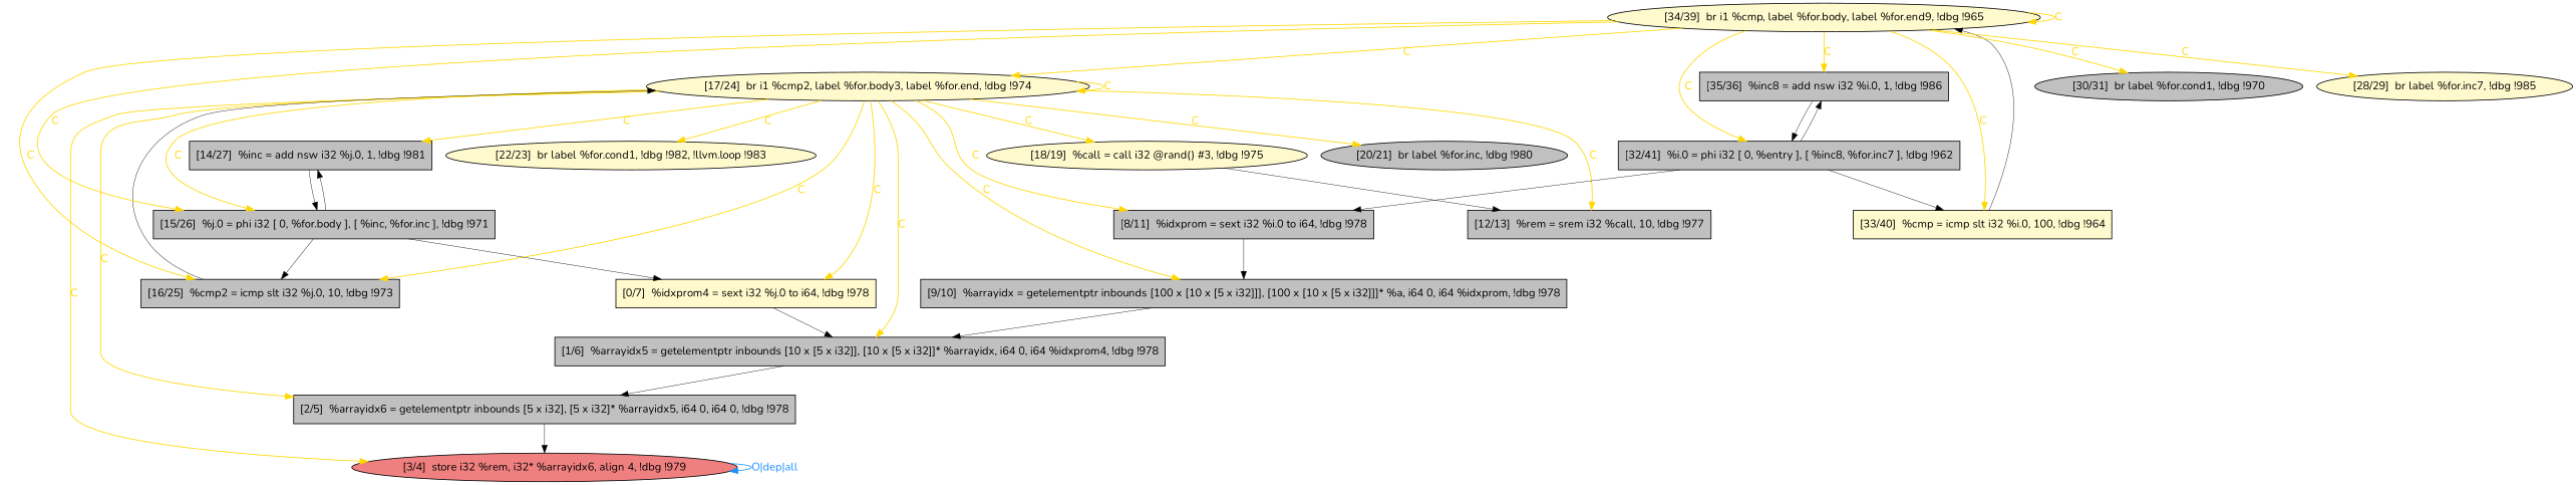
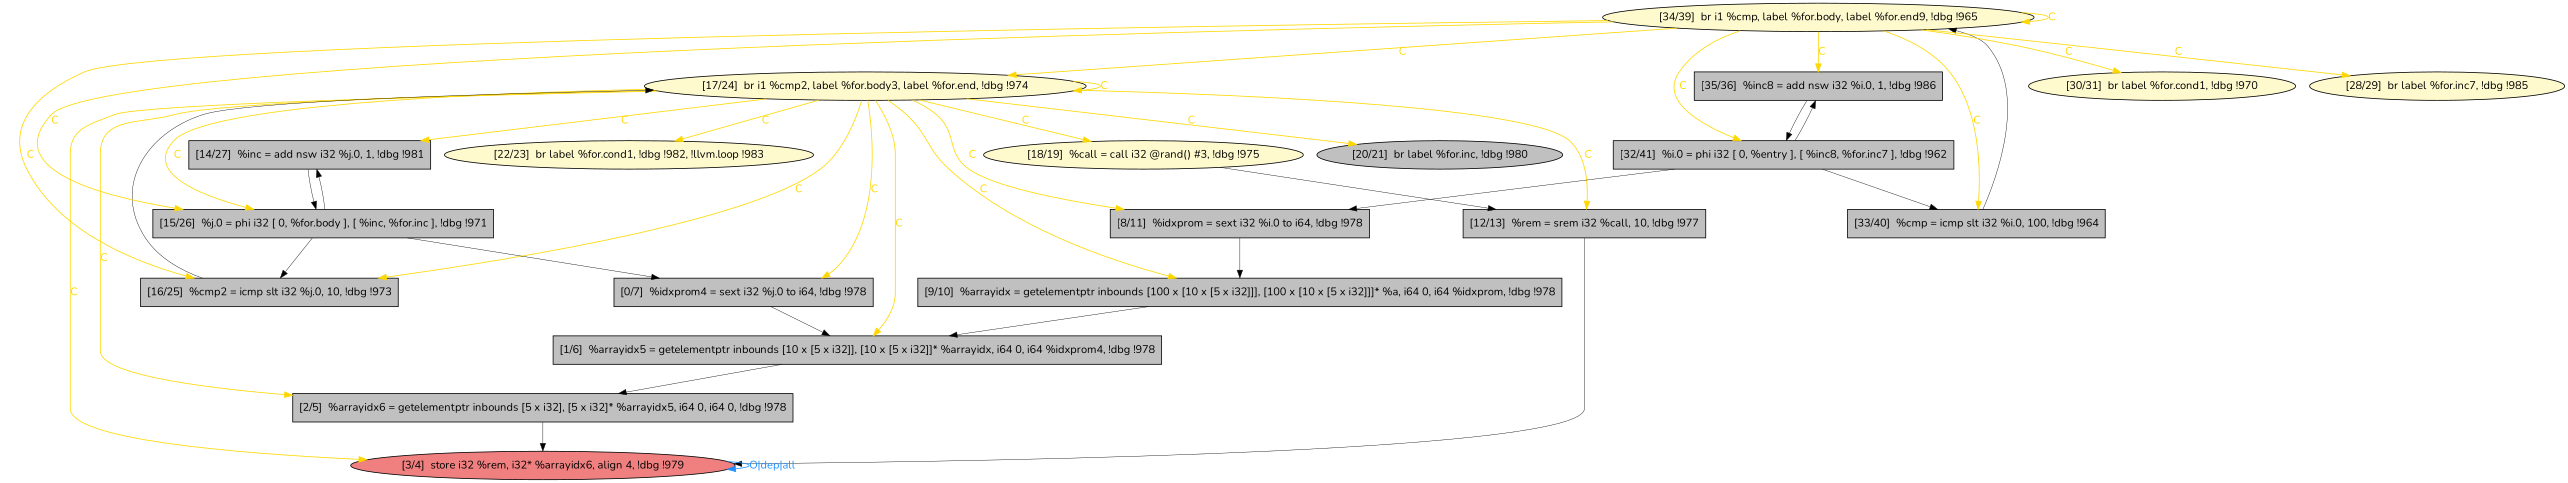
  digraph {
    fontname=Nunito
    node [fillcolor=grey fontname=Nunito shape=rectangle style=filled]
    edge [color=gold fontcolor=gold fontname=Nunito penwidth=1.0 style=solid]
    n1 [fillcolor=lemonchiffon label="[17/24]  br i1 %cmp2, label %for.body3, label %for.end, !dbg !974" shape=ellipse]
    n2 [fillcolor=lemonchiffon label="[22/23]  br label %for.cond1, !dbg !982, !llvm.loop !983" shape=ellipse]
    n3 [label="[9/10]  %arrayidx = getelementptr inbounds [100 x [10 x [5 x i32]]], [100 x [10 x [5 x i32]]]* %a, i64 0, i64 %idxprom, !dbg !978"]
    n4 [label="[14/27]  %inc = add nsw i32 %j.0, 1, !dbg !981"]
    n5 [label="[12/13]  %rem = srem i32 %call, 10, !dbg !977"]
-   n6 [fillcolor=lemonchiffon label="[0/7]  %idxprom4 = sext i32 %j.0 to i64, !dbg !978"]
+   n6 [label="[0/7]  %idxprom4 = sext i32 %j.0 to i64, !dbg !978"]
    n7 [label="[2/5]  %arrayidx6 = getelementptr inbounds [5 x i32], [5 x i32]* %arrayidx5, i64 0, i64 0, !dbg !978"]
    n8 [label="[16/25]  %cmp2 = icmp slt i32 %j.0, 10, !dbg !973"]
    n9 [fillcolor=lightcoral label="[3/4]  store i32 %rem, i32* %arrayidx6, align 4, !dbg !979" shape=ellipse]
    n10 [fillcolor=lemonchiffon label="[18/19]  %call = call i32 @rand() #3, !dbg !975" shape=ellipse]
    n11 [label="[20/21]  br label %for.inc, !dbg !980" shape=ellipse]
    n12 [label="[1/6]  %arrayidx5 = getelementptr inbounds [10 x [5 x i32]], [10 x [5 x i32]]* %arrayidx, i64 0, i64 %idxprom4, !dbg !978"]
    n13 [label="[8/11]  %idxprom = sext i32 %i.0 to i64, !dbg !978"]
    n14 [label="[15/26]  %j.0 = phi i32 [ 0, %for.body ], [ %inc, %for.inc ], !dbg !971"]
    n15 [label="[35/36]  %inc8 = add nsw i32 %i.0, 1, !dbg !986"]
    n16 [label="[32/41]  %i.0 = phi i32 [ 0, %entry ], [ %inc8, %for.inc7 ], !dbg !962"]
-   n17 [fillcolor=lemonchiffon label="[33/40]  %cmp = icmp slt i32 %i.0, 100, !dbg !964"]
+   n17 [label="[33/40]  %cmp = icmp slt i32 %i.0, 100, !dbg !964"]
    n18 [fillcolor=lemonchiffon label="[34/39]  br i1 %cmp, label %for.body, label %for.end9, !dbg !965" shape=ellipse]
-   n19 [label="[30/31]  br label %for.cond1, !dbg !970" shape=ellipse]
+   n19 [fillcolor=lemonchiffon label="[30/31]  br label %for.cond1, !dbg !970" shape=ellipse]
    n20 [fillcolor=lemonchiffon label="[28/29]  br label %for.inc7, !dbg !985" shape=ellipse]
    n1 -> n1 [label=C]
    n1 -> n2 [label=C]
    n1 -> n3 [label=C]
    n1 -> n4 [label=C]
    n1 -> n5 [label=C]
    n1 -> n6 [label=C]
    n1 -> n7 [label=C]
    n1 -> n8 [label=C]
    n1 -> n9 [label=C]
    n1 -> n10 [label=C]
    n1 -> n11 [label=C]
    n1 -> n12 [label=C]
    n1 -> n13 [label=C]
    n1 -> n14 [label=C]
    n3 -> n12 [color=black fontcolor=black penwidth=0.5]
    n4 -> n14 [color=black fontcolor=black penwidth=0.5]
+   n5 -> n9 [color=black fontcolor=black penwidth=0.5]
    n6 -> n12 [color=black fontcolor=black penwidth=0.5]
    n7 -> n9 [color=black fontcolor=black penwidth=0.5]
    n8 -> n1 [color=black fontcolor=black penwidth=0.5]
    n9 -> n9 [color=dodgerblue fontcolor=dodgerblue label="O|dep|all"]
    n10 -> n5 [color=black fontcolor=black penwidth=0.5]
    n12 -> n7 [color=black fontcolor=black penwidth=0.5]
    n13 -> n3 [color=black fontcolor=black penwidth=0.5]
    n14 -> n4 [color=black fontcolor=black penwidth=0.5]
    n14 -> n6 [color=black fontcolor=black penwidth=0.5]
    n14 -> n8 [color=black fontcolor=black penwidth=0.5]
    n15 -> n16 [color=black fontcolor=black penwidth=0.5]
    n16 -> n13 [color=black fontcolor=black penwidth=0.5]
    n16 -> n15 [color=black fontcolor=black penwidth=0.5]
    n16 -> n17 [color=black fontcolor=black penwidth=0.5]
    n17 -> n18 [color=black fontcolor=black penwidth=0.5]
    n18 -> n1 [label=C]
    n18 -> n8 [label=C]
    n18 -> n14 [label=C]
    n18 -> n15 [label=C]
    n18 -> n16 [label=C]
    n18 -> n17 [label=C]
    n18 -> n18 [label=C]
    n18 -> n19 [label=C]
    n18 -> n20 [label=C]
  }
